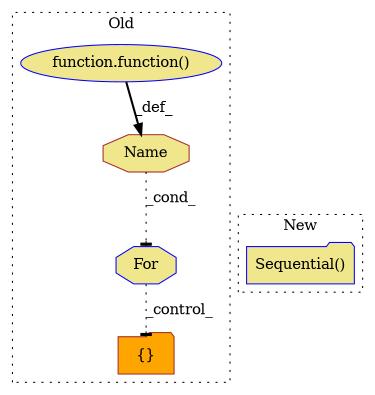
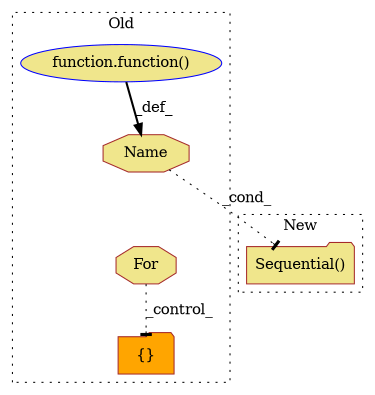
  digraph {
    node [a=75 color=brown fillcolor=khaki shape=octagon style=filled]
    edge [arrowhead=tee style=dotted]
-   n1 [a=107 color=blue l="4,14" label=For s="6268,6298"]
+   n1 [a=107 l="4,14" label=For s="6268,6298"]
    n2 [color=blue l="6,1" label="function.function()" s="6277,6297" shape=ellipse]
    n3 [a=87 l=1 label=Name s=6272]
    n4 [a=59 fillcolor=orange l="1,0" label="{}" s="6321,6496" shape=folder]
-   n5 [color=blue l="47,10" label="Sequential()" s="1019,2836" shape=folder]
+   n5 [l="47,10" label="Sequential()" s="1019,2836" shape=folder]
    subgraph cluster_1 {
      label=Old
      style=dotted
      n1
      n2
      n3
      n4
    }
    subgraph cluster_2 {
      label=New
      style=dotted
      n5
    }
    n1 -> n4 [label=_control_]
    n2 -> n3 [arrowhead=normal label=_def_ style=bold]
-   n3 -> n1 [label=_cond_]
+   n3 -> n5 [label=_cond_]
  }
